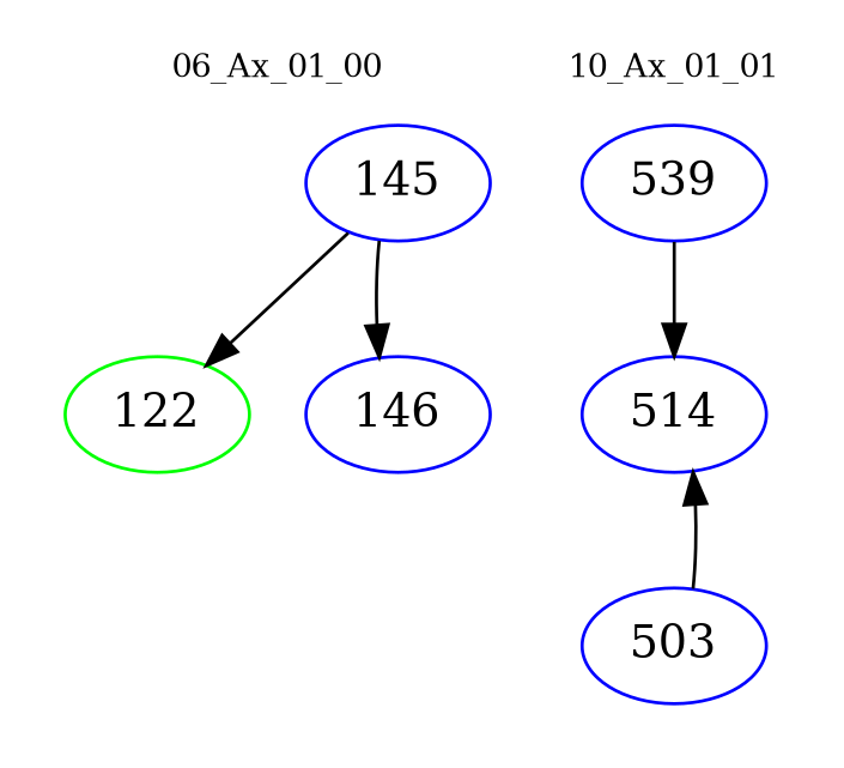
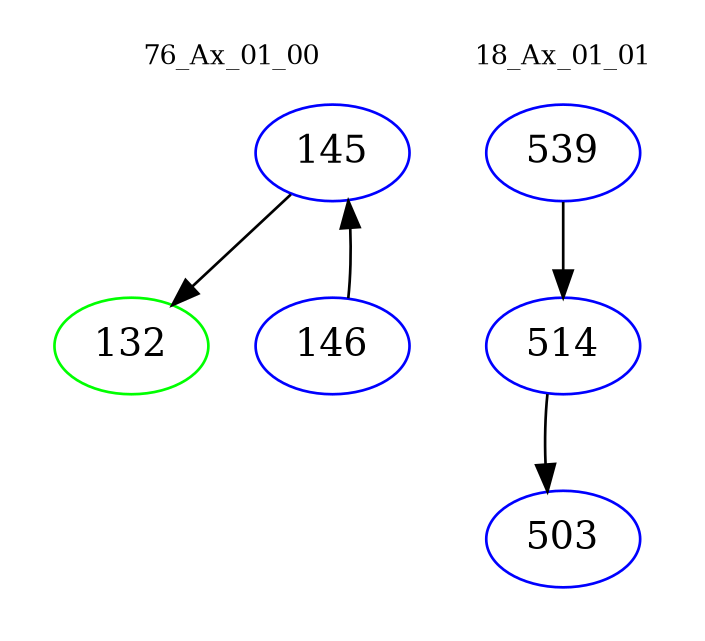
  digraph {
    node [color=blue]
    edge [color=black]
    n1 [label=145]
-   n2 [color=green label=122]
+   n2 [color=green label=132]
    n3 [label=146]
    n4 [label=514]
    n5 [label=503]
    n6 [label=539]
    subgraph cluster_1 {
      color=white
      fontsize=10
-     label="06_Ax_01_00"
+     label="76_Ax_01_00"
      n1
      n2
      n3
    }
    subgraph cluster_2 {
      color=white
      fontsize=10
-     label="10_Ax_01_01"
+     label="18_Ax_01_01"
      n4
      n5
      n6
    }
    n1 -> n2
-   n1 -> n3
-   n5 -> n4
+   n3 -> n1
+   n4 -> n5
    n6 -> n4
  }
